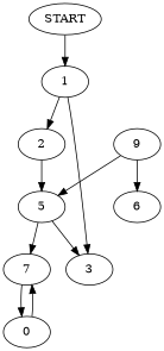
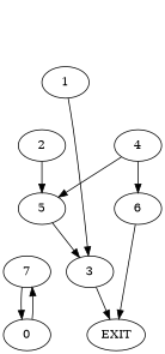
  digraph {
-   n1 [label=START]
    1
    2
    3
+   n5 [label=EXIT]
    5
-   4 [label=9]
+   4
    6
    7
    n10 [label=0]
-   n1 -> 1
-   1 -> 2
    1 -> 3
    2 -> 5
+   3 -> n5
    5 -> 3
-   5 -> 7
    4 -> 5
    4 -> 6
+   6 -> n5
    7 -> n10
    n10 -> 7
  }
